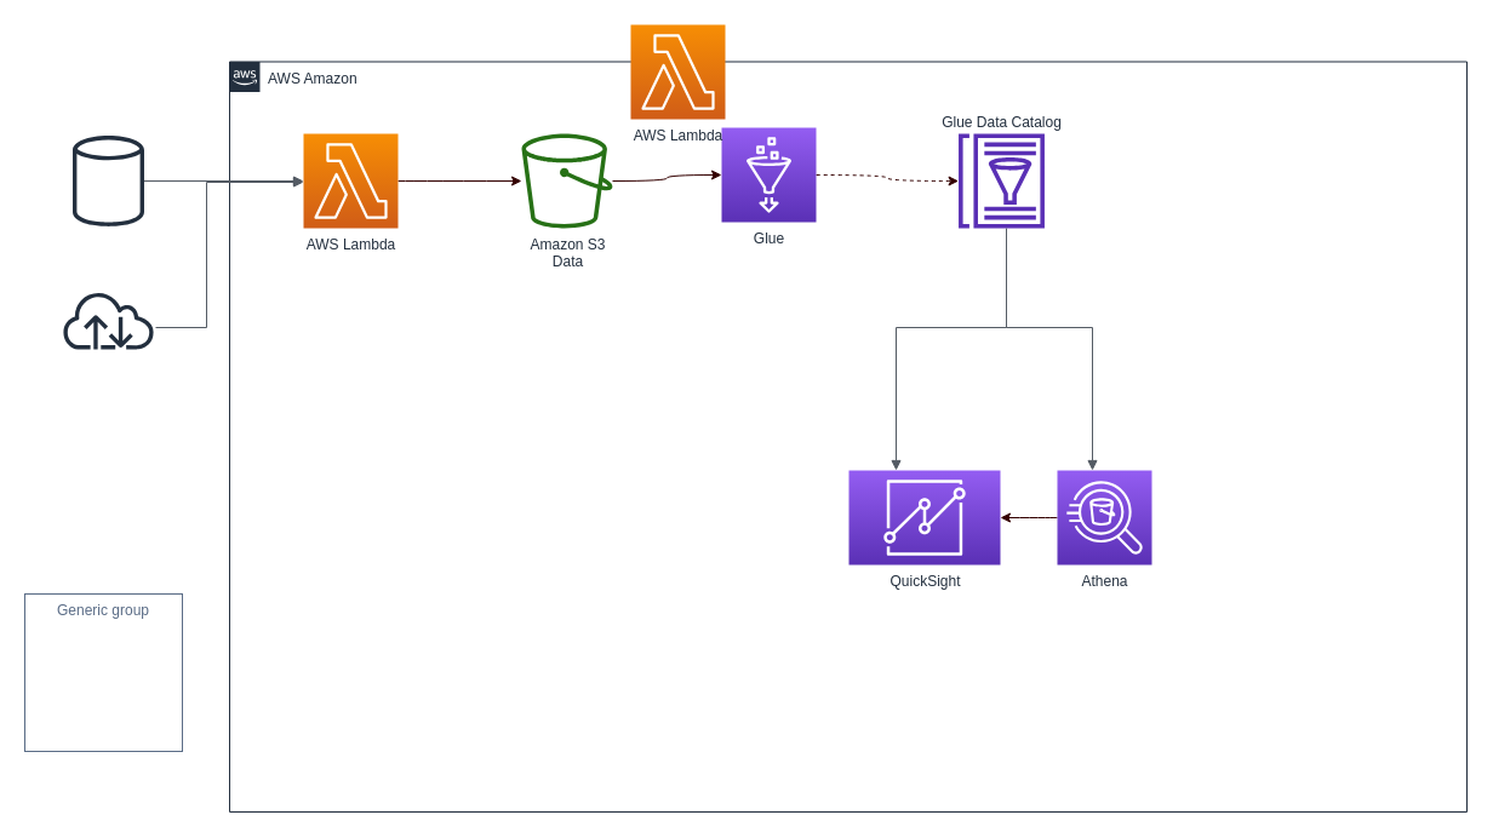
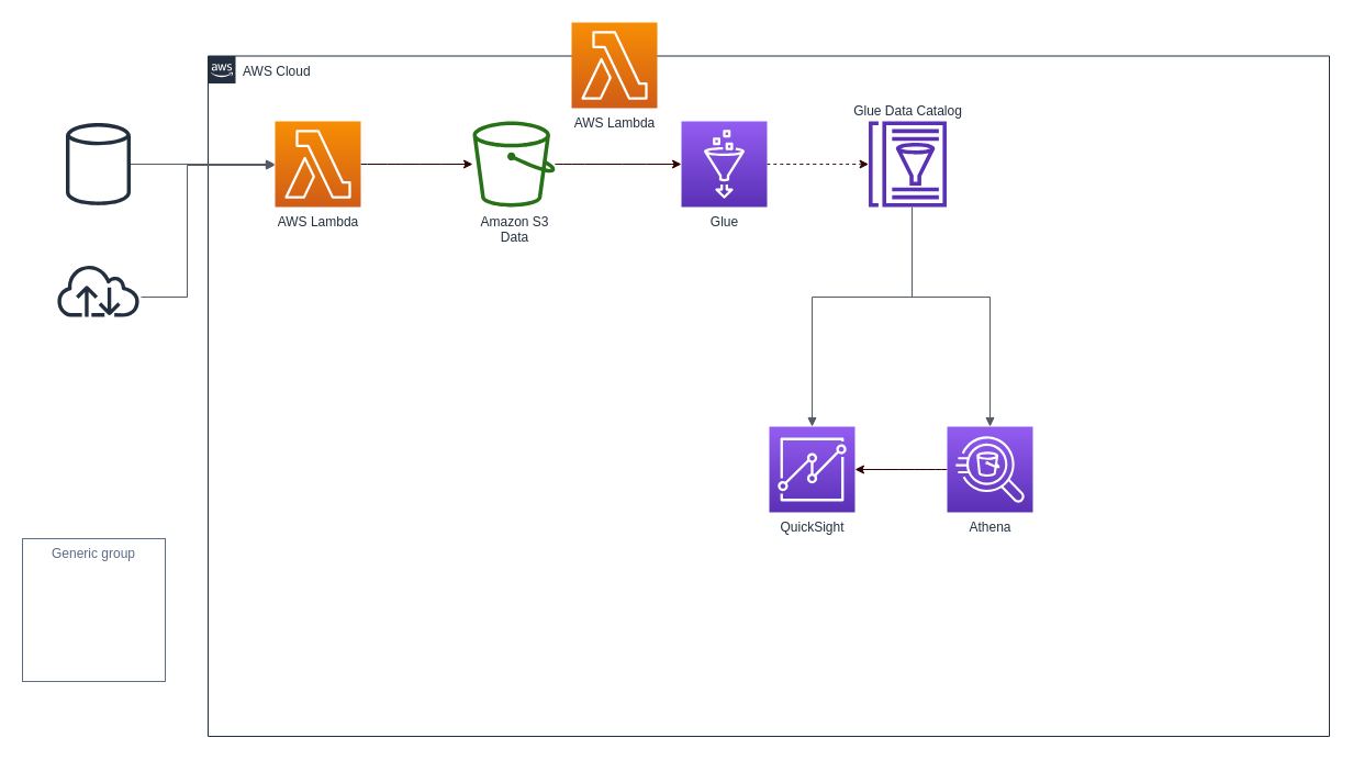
  <mxCell id="0" />
  <mxCell id="1" parent="0" />
- <mxCell id="2" value="AWS Amazon" style="points=[[0,0],[0.25,0],[0.5,0],[0.75,0],[1,0],[1,0.25],[1,0.5],[1,0.75],[1,1],[0.75,1],[0.5,1],[0.25,1],[0,1],[0,0.75],[0,0.5],[0,0.25]];outlineConnect=0;gradientColor=none;html=1;whiteSpace=wrap;fontSize=12;fontStyle=0;shape=mxgraph.aws4.group;grIcon=mxgraph.aws4.group_aws_cloud_alt;strokeColor=#232F3E;fillColor=none;verticalAlign=top;align=left;spacingLeft=30;fontColor=#232F3E;dashed=0;labelBackgroundColor=#ffffff;" parent="1" vertex="1"><mxGeometry x="189" y="50.5" width="1021" height="619.5" as="geometry" /></mxCell>
+ <mxCell id="2" value="AWS Cloud" style="points=[[0,0],[0.25,0],[0.5,0],[0.75,0],[1,0],[1,0.25],[1,0.5],[1,0.75],[1,1],[0.75,1],[0.5,1],[0.25,1],[0,1],[0,0.75],[0,0.5],[0,0.25]];outlineConnect=0;gradientColor=none;html=1;whiteSpace=wrap;fontSize=12;fontStyle=0;shape=mxgraph.aws4.group;grIcon=mxgraph.aws4.group_aws_cloud_alt;strokeColor=#232F3E;fillColor=none;verticalAlign=top;align=left;spacingLeft=30;fontColor=#232F3E;dashed=0;labelBackgroundColor=#ffffff;" parent="1" vertex="1"><mxGeometry x="189" y="50.5" width="1021" height="619.5" as="geometry" /></mxCell>
  <mxCell id="3" value="" style="edgeStyle=orthogonalEdgeStyle;curved=1;orthogonalLoop=1;jettySize=auto;html=1;strokeColor=#330000;" edge="1" parent="1" source="4" target="8"><mxGeometry relative="1" as="geometry" /></mxCell>
  <mxCell id="4" value="Amazon S3&lt;br&gt;Data&lt;br&gt;" style="outlineConnect=0;fontColor=#232F3E;gradientColor=none;fillColor=#277116;strokeColor=none;dashed=0;verticalLabelPosition=bottom;verticalAlign=top;align=center;html=1;fontSize=12;fontStyle=0;aspect=fixed;pointerEvents=1;shape=mxgraph.aws4.bucket;labelBackgroundColor=#ffffff;" parent="1" vertex="1"><mxGeometry x="430" y="110" width="75" height="78" as="geometry" /></mxCell>
  <mxCell id="5" value="" style="edgeStyle=orthogonalEdgeStyle;curved=1;orthogonalLoop=1;jettySize=auto;html=1;strokeColor=#330000;" edge="1" parent="1" source="6" target="4"><mxGeometry relative="1" as="geometry" /></mxCell>
  <mxCell id="6" value="AWS Lambda" style="points=[[0,0,0],[0.25,0,0],[0.5,0,0],[0.75,0,0],[1,0,0],[0,1,0],[0.25,1,0],[0.5,1,0],[0.75,1,0],[1,1,0],[0,0.25,0],[0,0.5,0],[0,0.75,0],[1,0.25,0],[1,0.5,0],[1,0.75,0]];outlineConnect=0;fontColor=#232F3E;gradientColor=#F78E04;gradientDirection=north;fillColor=#D05C17;strokeColor=#ffffff;dashed=0;verticalLabelPosition=bottom;verticalAlign=top;align=center;html=1;fontSize=12;fontStyle=0;aspect=fixed;shape=mxgraph.aws4.resourceIcon;resIcon=mxgraph.aws4.lambda;" vertex="1" parent="1"><mxGeometry x="250" y="110" width="78" height="78" as="geometry" /></mxCell>
  <mxCell id="7" value="" style="edgeStyle=orthogonalEdgeStyle;curved=1;orthogonalLoop=1;jettySize=auto;html=1;strokeColor=#330000;dashed=1;" edge="1" parent="1" source="8" target="12"><mxGeometry relative="1" as="geometry" /></mxCell>
- <mxCell id="8" value="Glue" style="points=[[0,0,0],[0.25,0,0],[0.5,0,0],[0.75,0,0],[1,0,0],[0,1,0],[0.25,1,0],[0.5,1,0],[0.75,1,0],[1,1,0],[0,0.25,0],[0,0.5,0],[0,0.75,0],[1,0.25,0],[1,0.5,0],[1,0.75,0]];outlineConnect=0;fontColor=#232F3E;gradientColor=#945DF2;gradientDirection=north;fillColor=#5A30B5;strokeColor=#ffffff;dashed=0;verticalLabelPosition=bottom;verticalAlign=top;align=center;html=1;fontSize=12;fontStyle=0;aspect=fixed;shape=mxgraph.aws4.resourceIcon;resIcon=mxgraph.aws4.glue;" vertex="1" parent="1"><mxGeometry x="595" y="105" width="78" height="78" as="geometry" /></mxCell>
- <mxCell id="9" value="QuickSight" style="points=[[0,0,0],[0.25,0,0],[0.5,0,0],[0.75,0,0],[1,0,0],[0,1,0],[0.25,1,0],[0.5,1,0],[0.75,1,0],[1,1,0],[0,0.25,0],[0,0.5,0],[0,0.75,0],[1,0.25,0],[1,0.5,0],[1,0.75,0]];outlineConnect=0;fontColor=#232F3E;gradientColor=#945DF2;gradientDirection=north;fillColor=#5A30B5;strokeColor=#ffffff;dashed=0;verticalLabelPosition=bottom;verticalAlign=top;align=center;html=1;fontSize=12;fontStyle=0;aspect=fixed;shape=mxgraph.aws4.resourceIcon;resIcon=mxgraph.aws4.quicksight;" vertex="1" parent="1"><mxGeometry x="700" y="388" width="125" height="78" as="geometry" /></mxCell>
+ <mxCell id="8" value="Glue" style="points=[[0,0,0],[0.25,0,0],[0.5,0,0],[0.75,0,0],[1,0,0],[0,1,0],[0.25,1,0],[0.5,1,0],[0.75,1,0],[1,1,0],[0,0.25,0],[0,0.5,0],[0,0.75,0],[1,0.25,0],[1,0.5,0],[1,0.75,0]];outlineConnect=0;fontColor=#232F3E;gradientColor=#945DF2;gradientDirection=north;fillColor=#5A30B5;strokeColor=#ffffff;dashed=0;verticalLabelPosition=bottom;verticalAlign=top;align=center;html=1;fontSize=12;fontStyle=0;aspect=fixed;shape=mxgraph.aws4.resourceIcon;resIcon=mxgraph.aws4.glue;" vertex="1" parent="1"><mxGeometry x="620" y="110" width="78" height="78" as="geometry" /></mxCell>
+ <mxCell id="9" value="QuickSight" style="points=[[0,0,0],[0.25,0,0],[0.5,0,0],[0.75,0,0],[1,0,0],[0,1,0],[0.25,1,0],[0.5,1,0],[0.75,1,0],[1,1,0],[0,0.25,0],[0,0.5,0],[0,0.75,0],[1,0.25,0],[1,0.5,0],[1,0.75,0]];outlineConnect=0;fontColor=#232F3E;gradientColor=#945DF2;gradientDirection=north;fillColor=#5A30B5;strokeColor=#ffffff;dashed=0;verticalLabelPosition=bottom;verticalAlign=top;align=center;html=1;fontSize=12;fontStyle=0;aspect=fixed;shape=mxgraph.aws4.resourceIcon;resIcon=mxgraph.aws4.quicksight;" vertex="1" parent="1"><mxGeometry x="700" y="388" width="78" height="78" as="geometry" /></mxCell>
  <mxCell id="10" value="" style="edgeStyle=orthogonalEdgeStyle;curved=1;orthogonalLoop=1;jettySize=auto;html=1;strokeColor=#330000;" edge="1" parent="1" source="11" target="9"><mxGeometry relative="1" as="geometry" /></mxCell>
- <mxCell id="11" value="Athena" style="points=[[0,0,0],[0.25,0,0],[0.5,0,0],[0.75,0,0],[1,0,0],[0,1,0],[0.25,1,0],[0.5,1,0],[0.75,1,0],[1,1,0],[0,0.25,0],[0,0.5,0],[0,0.75,0],[1,0.25,0],[1,0.5,0],[1,0.75,0]];outlineConnect=0;fontColor=#232F3E;gradientColor=#945DF2;gradientDirection=north;fillColor=#5A30B5;strokeColor=#ffffff;dashed=0;verticalLabelPosition=bottom;verticalAlign=top;align=center;html=1;fontSize=12;fontStyle=0;aspect=fixed;shape=mxgraph.aws4.resourceIcon;resIcon=mxgraph.aws4.athena;" vertex="1" parent="1"><mxGeometry x="872" y="388" width="78" height="78" as="geometry" /></mxCell>
+ <mxCell id="11" value="Athena" style="points=[[0,0,0],[0.25,0,0],[0.5,0,0],[0.75,0,0],[1,0,0],[0,1,0],[0.25,1,0],[0.5,1,0],[0.75,1,0],[1,1,0],[0,0.25,0],[0,0.5,0],[0,0.75,0],[1,0.25,0],[1,0.5,0],[1,0.75,0]];outlineConnect=0;fontColor=#232F3E;gradientColor=#945DF2;gradientDirection=north;fillColor=#5A30B5;strokeColor=#ffffff;dashed=0;verticalLabelPosition=bottom;verticalAlign=top;align=center;html=1;fontSize=12;fontStyle=0;aspect=fixed;shape=mxgraph.aws4.resourceIcon;resIcon=mxgraph.aws4.athena;" vertex="1" parent="1"><mxGeometry x="862" y="388" width="78" height="78" as="geometry" /></mxCell>
  <mxCell id="12" value="Glue Data Catalog" style="outlineConnect=0;fontColor=#232F3E;gradientColor=none;fillColor=#5A30B5;strokeColor=none;dashed=0;verticalLabelPosition=top;verticalAlign=bottom;align=center;html=1;fontSize=12;fontStyle=0;aspect=fixed;pointerEvents=1;shape=mxgraph.aws4.glue_data_catalog;labelPosition=center;" vertex="1" parent="1"><mxGeometry x="790" y="110" width="72" height="78" as="geometry" /></mxCell>
  <mxCell id="13" value="Generic group" style="fillColor=none;strokeColor=#5A6C86;dashed=0;verticalAlign=top;fontStyle=0;fontColor=#5A6C86;" vertex="1" parent="1"><mxGeometry x="20" y="490" width="130" height="130" as="geometry" /></mxCell>
  <mxCell id="14" value="" style="outlineConnect=0;fontColor=#232F3E;gradientColor=none;fillColor=#232F3E;strokeColor=none;dashed=0;verticalLabelPosition=bottom;verticalAlign=top;align=center;html=1;fontSize=12;fontStyle=0;aspect=fixed;pointerEvents=1;shape=mxgraph.aws4.generic_database;" vertex="1" parent="1"><mxGeometry x="59.5" y="110" width="59" height="78" as="geometry" /></mxCell>
  <mxCell id="15" value="" style="outlineConnect=0;fontColor=#232F3E;gradientColor=none;fillColor=#232F3E;strokeColor=none;dashed=0;verticalLabelPosition=bottom;verticalAlign=top;align=center;html=1;fontSize=12;fontStyle=0;aspect=fixed;pointerEvents=1;shape=mxgraph.aws4.internet;" vertex="1" parent="1"><mxGeometry x="50" y="240" width="78" height="48" as="geometry" /></mxCell>
  <mxCell id="16" value="" style="edgeStyle=orthogonalEdgeStyle;html=1;endArrow=block;elbow=vertical;startArrow=none;endFill=1;strokeColor=#545B64;rounded=0;entryX=0;entryY=0.5;entryDx=0;entryDy=0;entryPerimeter=0;" edge="1" parent="1" source="14" target="6"><mxGeometry width="100" relative="1" as="geometry"><mxPoint x="460" y="290" as="sourcePoint" /><mxPoint x="330" y="149" as="targetPoint" /></mxGeometry></mxCell>
  <mxCell id="17" value="" style="edgeStyle=orthogonalEdgeStyle;html=1;endArrow=block;elbow=vertical;startArrow=none;endFill=1;strokeColor=#545B64;rounded=0;" edge="1" parent="1"><mxGeometry width="100" relative="1" as="geometry"><mxPoint x="128" y="270" as="sourcePoint" /><mxPoint x="250" y="150" as="targetPoint" /><Array as="points"><mxPoint x="170" y="270" /><mxPoint x="170" y="150" /></Array></mxGeometry></mxCell>
  <mxCell id="18" value="" style="edgeStyle=orthogonalEdgeStyle;html=1;endArrow=block;elbow=vertical;startArrow=none;endFill=1;strokeColor=#545B64;rounded=0;" edge="1" parent="1" source="12" target="11"><mxGeometry width="100" relative="1" as="geometry"><mxPoint x="820" y="270" as="sourcePoint" /><mxPoint x="920" y="270" as="targetPoint" /><Array as="points"><mxPoint x="830" y="270" /><mxPoint x="901" y="270" /></Array></mxGeometry></mxCell>
  <mxCell id="19" value="" style="edgeStyle=orthogonalEdgeStyle;html=1;endArrow=block;elbow=vertical;startArrow=none;endFill=1;strokeColor=#545B64;rounded=0;" edge="1" parent="1" target="9"><mxGeometry width="100" relative="1" as="geometry"><mxPoint x="830" y="190" as="sourcePoint" /><mxPoint x="560" y="290" as="targetPoint" /><Array as="points"><mxPoint x="830" y="270" /><mxPoint x="739" y="270" /></Array></mxGeometry></mxCell>
  <mxCell id="20" value="AWS Lambda" style="points=[[0,0,0],[0.25,0,0],[0.5,0,0],[0.75,0,0],[1,0,0],[0,1,0],[0.25,1,0],[0.5,1,0],[0.75,1,0],[1,1,0],[0,0.25,0],[0,0.5,0],[0,0.75,0],[1,0.25,0],[1,0.5,0],[1,0.75,0]];outlineConnect=0;fontColor=#232F3E;gradientColor=#F78E04;gradientDirection=north;fillColor=#D05C17;strokeColor=#ffffff;dashed=0;verticalLabelPosition=bottom;verticalAlign=top;align=center;html=1;fontSize=12;fontStyle=0;aspect=fixed;shape=mxgraph.aws4.resourceIcon;resIcon=mxgraph.aws4.lambda;" vertex="1" parent="1"><mxGeometry x="520" y="20" width="78" height="78" as="geometry" /></mxCell>
